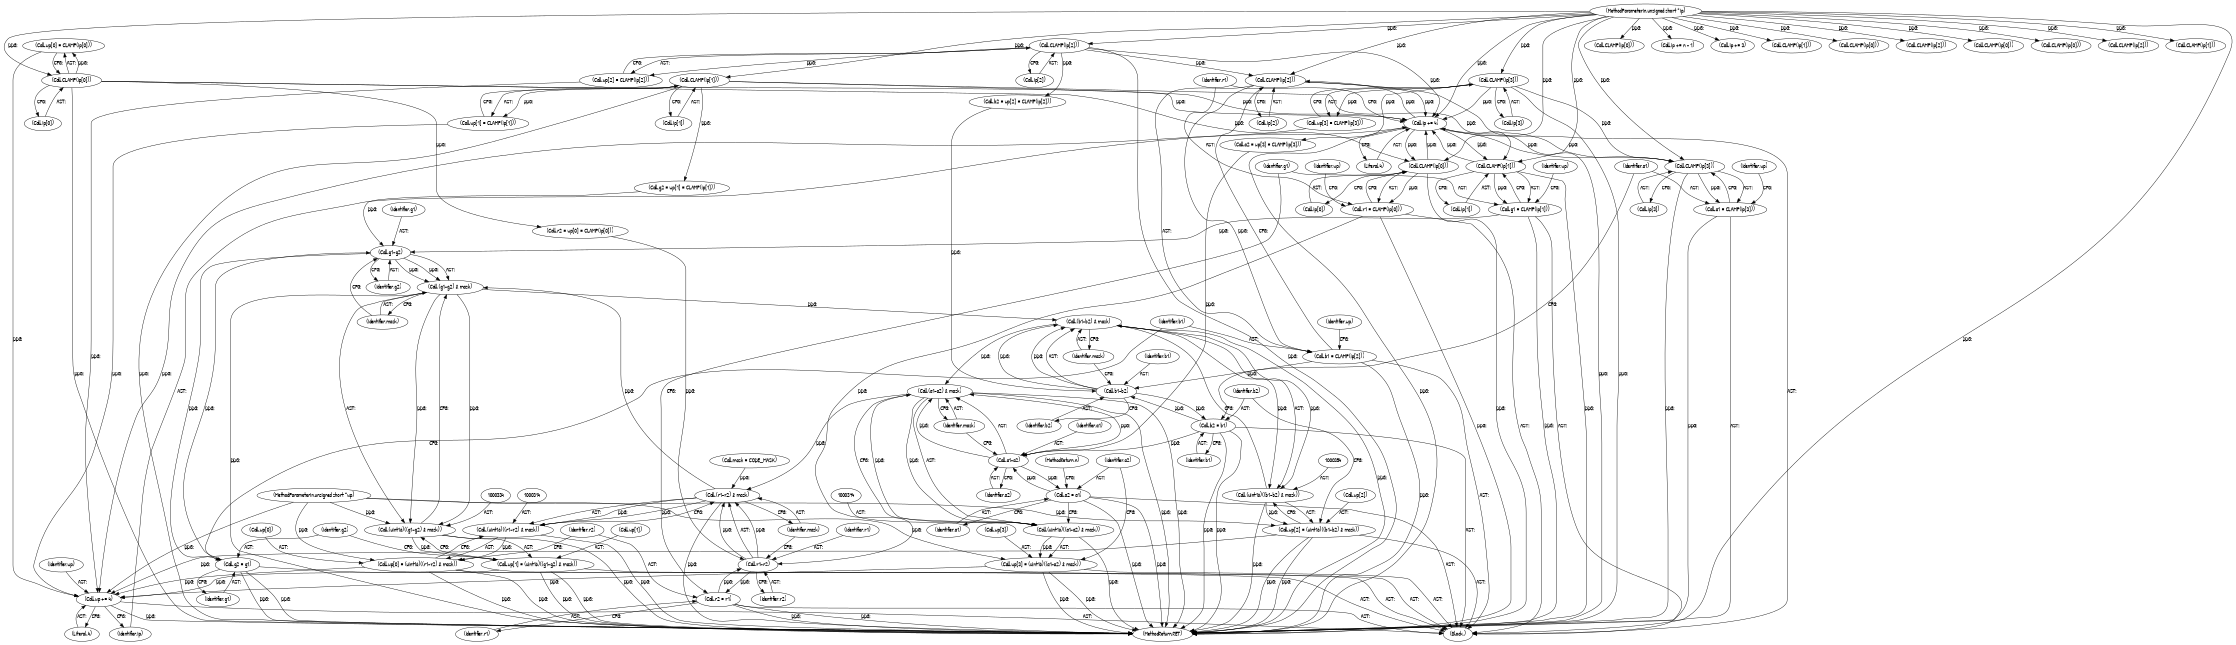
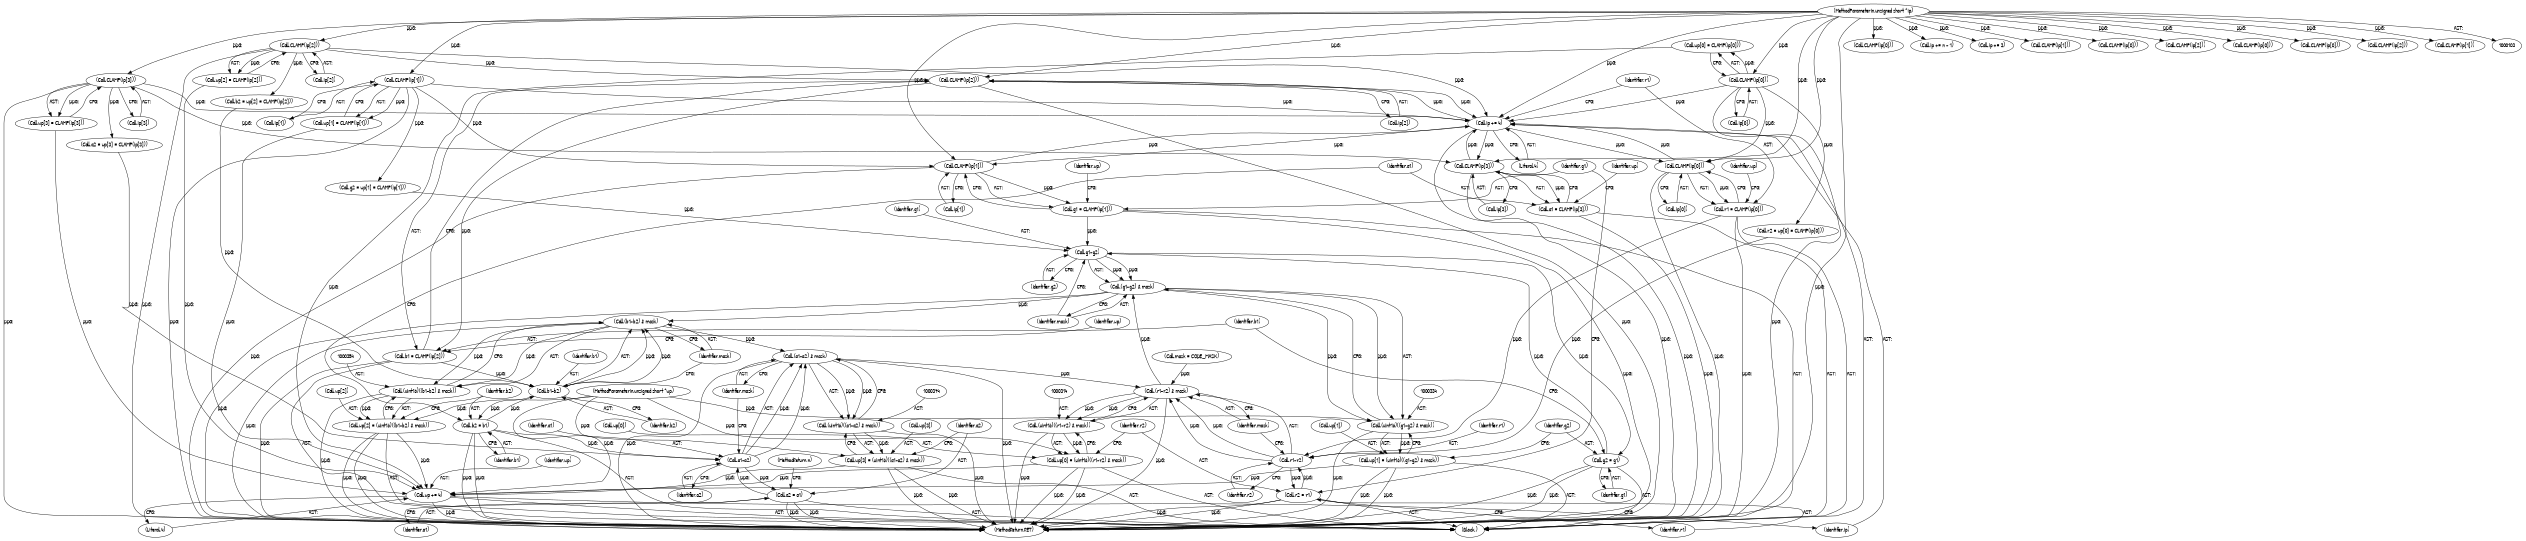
  digraph {
    fontname="Patrick Hand"
    node [fontname="Patrick Hand"]
    edge [fontname="Patrick Hand"]
    n1 [label="(Call,CLAMP(ip[2]))"]
    n2 [label="(Call,ip += 4)"]
    n3 [label="(Call,b1 = CLAMP(ip[2]))"]
    n4 [label="(Call,ip[2])"]
    n5 [label="(MethodReturn,RET)"]
    n6 [label="(Call,CLAMP(ip[1]))"]
    n7 [label="(Call,CLAMP(ip[0]))"]
    n8 [label="(Call,CLAMP(ip[3]))"]
    n9 [label="(Block,)"]
    n10 [label="(Literal,4)"]
    n11 [label="(Call,b1-b2)"]
    n12 [label="(Call,g1 = CLAMP(ip[1]))"]
    n13 [label="(Call,ip[1])"]
    n14 [label="(Call,r1 = CLAMP(ip[0]))"]
    n15 [label="(Call,ip[0])"]
    n16 [label="(Call,a1 = CLAMP(ip[3]))"]
    n17 [label="(Call,ip[3])"]
    n18 [label="(Call,g1-g2)"]
    n19 [label="(Call,CLAMP(ip[1]))"]
    n20 [label="(Call,wp[1] = CLAMP(ip[1]))"]
    n21 [label="(Call,g2 = wp[1] = CLAMP(ip[1]))"]
    n22 [label="(Call,ip[1])"]
    n23 [label="(Call,wp += 4)"]
    n24 [label="(MethodParameterIn,unsigned short *ip)"]
    n25 [label="(Call,CLAMP(ip[0]))"]
    n26 [label="(Call,CLAMP(ip[3]))"]
    n27 [label="(Call,CLAMP(ip[2]))"]
    n28 [label="(Call,CLAMP(ip[0]))"]
    n29 [label="(Call,ip += n - 1)"]
    n30 [label="(Call,ip += 3)"]
    n31 [label="(Call,CLAMP(ip[1]))"]
    n32 [label="(Call,CLAMP(ip[0]))"]
    n33 [label="(Call,CLAMP(ip[2]))"]
    n34 [label="(Call,CLAMP(ip[0]))"]
    n35 [label="(Call,CLAMP(ip[0]))"]
    n36 [label="(Call,CLAMP(ip[2]))"]
    n37 [label="(Call,CLAMP(ip[1]))"]
+   1000103
    n39 [label="(Call,wp[0] = CLAMP(ip[0]))"]
    n40 [label="(Call,ip[0])"]
    n41 [label="(Call,r2 = wp[0] = CLAMP(ip[0]))"]
    n42 [label="(Call,ip[3])"]
    n43 [label="(Call,a2 = wp[3] = CLAMP(ip[3]))"]
    n44 [label="(Call,wp[3] = CLAMP(ip[3]))"]
    n45 [label="(Call,ip[2])"]
    n46 [label="(Call,wp[2] = CLAMP(ip[2]))"]
    n47 [label="(Call,b2 = wp[2] = CLAMP(ip[2]))"]
    n48 [label="(Call,r1-r2)"]
    n49 [label="(Call,a1-a2)"]
    n50 [label="(Call,(r1-r2) & mask)"]
    n51 [label="(Call,r2 = r1)"]
    n52 [label="(Identifier,r2)"]
    n53 [label="(Call,(uint16)((r1-r2) & mask))"]
    n54 [label="(Call,(g1-g2) & mask)"]
    n55 [label="(Identifier,mask)"]
    n56 [label="(Identifier,r1)"]
    n57 [label="(Call,wp[0] = (uint16)((r1-r2) & mask))"]
    n58 [label="(Call,(uint16)((g1-g2) & mask))"]
    n59 [label="(Call,(b1-b2) & mask)"]
    n60 [label="(Identifier,mask)"]
    n61 [label="(Literal,4)"]
    n62 [label="(Identifier,ip)"]
    n63 [label="(Call,wp[1] = (uint16)((g1-g2) & mask))"]
    n64 [label="(Call,(uint16)((b1-b2) & mask))"]
    n65 [label="(Call,(a1-a2) & mask)"]
    n66 [label="(Identifier,mask)"]
    n67 [label="(Call,wp[2] = (uint16)((b1-b2) & mask))"]
    n68 [label="(Call,(uint16)((a1-a2) & mask))"]
    n69 [label="(Identifier,mask)"]
    n70 [label="(Call,wp[3] = (uint16)((a1-a2) & mask))"]
    n71 [label="(Call,g2 = g1)"]
    n72 [label="(Identifier,g2)"]
    n73 [label="(Identifier,g1)"]
    n74 [label="(Call,b2 = b1)"]
    n75 [label="(Identifier,b2)"]
    n76 [label="(Identifier,b1)"]
    n77 [label="(Call,a2 = a1)"]
    n78 [label="(Identifier,a2)"]
    n79 [label="(Identifier,a1)"]
    n80 [label="(Identifier,wp)"]
    n81 [label="(Identifier,a2)"]
    n82 [label="(Identifier,b1)"]
    n83 [label="(Identifier,r1)"]
    n84 [label="(Identifier,r2)"]
    n85 [label="(Identifier,wp)"]
    n86 [label="(Identifier,wp)"]
    n87 [label="(MethodReturn,n)"]
    n88 [label="(Call,mask = CODE_MASK)"]
    n89 [label="(Identifier,g2)"]
    n90 [label="(Identifier,b2)"]
    n91 [label="(Call,wp[0])"]
    n92 [label="(Identifier,wp)"]
    n93 [label="(Call,wp[3])"]
    n94 [label="(Call,wp[1])"]
    n95 [label="(Identifier,g1)"]
    n96 [label="(MethodParameterIn,unsigned short *wp)"]
    n97 [label="(Identifier,r1)"]
    n98 [label="(Identifier,g1)"]
    n99 [label="(Identifier,a1)"]
    n100 [label="(Identifier,wp)"]
    n101 [label="(Identifier,a1)"]
    n102 [label="(Call,wp[2])"]
    n103 [label="(Identifier,b1)"]
    1000314
    1000334
    1000354
    1000374
    n1 -> n2 [label="DDG: "]
    n1 -> n3 [label="AST: "]
    n1 -> n3 [label="DDG: "]
    n1 -> n4 [label="CFG: "]
    n1 -> n5 [label="DDG: "]
    n2 -> n1 [label="DDG: "]
    n2 -> n5 [label="DDG: "]
    n2 -> n6 [label="DDG: "]
    n2 -> n7 [label="DDG: "]
    n2 -> n8 [label="DDG: "]
    n2 -> n9 [label="AST: "]
    n2 -> n10 [label="CFG: "]
    n3 -> n1 [label="CFG: "]
    n3 -> n5 [label="DDG: "]
    n3 -> n9 [label="AST: "]
    n3 -> n11 [label="DDG: "]
    n4 -> n1 [label="AST: "]
    n6 -> n2 [label="DDG: "]
    n6 -> n5 [label="DDG: "]
    n6 -> n12 [label="AST: "]
    n6 -> n12 [label="DDG: "]
    n6 -> n13 [label="CFG: "]
    n7 -> n2 [label="DDG: "]
    n7 -> n5 [label="DDG: "]
    n7 -> n14 [label="AST: "]
    n7 -> n14 [label="DDG: "]
    n7 -> n15 [label="CFG: "]
    n8 -> n2 [label="DDG: "]
    n8 -> n5 [label="DDG: "]
    n8 -> n16 [label="AST: "]
    n8 -> n16 [label="DDG: "]
    n8 -> n17 [label="CFG: "]
    n10 -> n2 [label="AST: "]
    n11 -> n59 [label="AST: "]
    n11 -> n59 [label="DDG: "]
    n11 -> n59 [label="DDG: "]
    n11 -> n74 [label="DDG: "]
    n11 -> n75 [label="CFG: "]
    n12 -> n5 [label="DDG: "]
    n12 -> n6 [label="CFG: "]
    n12 -> n9 [label="AST: "]
    n12 -> n18 [label="DDG: "]
    n13 -> n6 [label="AST: "]
    n14 -> n5 [label="DDG: "]
    n14 -> n7 [label="CFG: "]
    n14 -> n9 [label="AST: "]
    n14 -> n48 [label="DDG: "]
    n15 -> n7 [label="AST: "]
    n16 -> n5 [label="DDG: "]
    n16 -> n8 [label="CFG: "]
    n16 -> n9 [label="AST: "]
    n17 -> n8 [label="AST: "]
    n18 -> n54 [label="AST: "]
    n18 -> n54 [label="DDG: "]
    n18 -> n54 [label="DDG: "]
    n18 -> n71 [label="DDG: "]
    n18 -> n72 [label="CFG: "]
    n19 -> n2 [label="DDG: "]
    n19 -> n5 [label="DDG: "]
    n19 -> n6 [label="DDG: "]
    n19 -> n20 [label="AST: "]
    n19 -> n20 [label="DDG: "]
    n19 -> n21 [label="DDG: "]
    n19 -> n22 [label="CFG: "]
    n20 -> n19 [label="CFG: "]
    n20 -> n23 [label="DDG: "]
    n21 -> n18 [label="DDG: "]
    n22 -> n19 [label="AST: "]
    n23 -> n5 [label="DDG: "]
    n23 -> n9 [label="AST: "]
    n23 -> n61 [label="CFG: "]
    n23 -> n62 [label="CFG: "]
    n24 -> n1 [label="DDG: "]
    n24 -> n2 [label="DDG: "]
    n24 -> n5 [label="DDG: "]
    n24 -> n6 [label="DDG: "]
    n24 -> n7 [label="DDG: "]
    n24 -> n8 [label="DDG: "]
    n24 -> n19 [label="DDG: "]
    n24 -> n25 [label="DDG: "]
    n24 -> n26 [label="DDG: "]
    n24 -> n27 [label="DDG: "]
    n24 -> n28 [label="DDG: "]
    n24 -> n29 [label="DDG: "]
    n24 -> n30 [label="DDG: "]
    n24 -> n31 [label="DDG: "]
    n24 -> n32 [label="DDG: "]
    n24 -> n33 [label="DDG: "]
    n24 -> n34 [label="DDG: "]
    n24 -> n35 [label="DDG: "]
    n24 -> n36 [label="DDG: "]
    n24 -> n37 [label="DDG: "]
+   n24 -> 1000103 [label="AST: "]
    n25 -> n2 [label="DDG: "]
    n25 -> n5 [label="DDG: "]
    n25 -> n7 [label="DDG: "]
    n25 -> n39 [label="AST: "]
    n25 -> n39 [label="DDG: "]
    n25 -> n40 [label="CFG: "]
    n25 -> n41 [label="DDG: "]
    n26 -> n2 [label="DDG: "]
    n26 -> n5 [label="DDG: "]
    n26 -> n8 [label="DDG: "]
    n26 -> n42 [label="CFG: "]
    n26 -> n43 [label="DDG: "]
    n26 -> n44 [label="AST: "]
    n26 -> n44 [label="DDG: "]
    n27 -> n1 [label="DDG: "]
    n27 -> n2 [label="DDG: "]
    n27 -> n5 [label="DDG: "]
    n27 -> n45 [label="CFG: "]
    n27 -> n46 [label="AST: "]
    n27 -> n46 [label="DDG: "]
    n27 -> n47 [label="DDG: "]
    n39 -> n23 [label="DDG: "]
    n39 -> n25 [label="CFG: "]
    n40 -> n25 [label="AST: "]
    n41 -> n48 [label="DDG: "]
    n42 -> n26 [label="AST: "]
    n43 -> n49 [label="DDG: "]
    n44 -> n23 [label="DDG: "]
    n44 -> n26 [label="CFG: "]
    n45 -> n27 [label="AST: "]
    n46 -> n23 [label="DDG: "]
    n46 -> n27 [label="CFG: "]
    n47 -> n11 [label="DDG: "]
    n48 -> n50 [label="AST: "]
    n48 -> n50 [label="DDG: "]
    n48 -> n50 [label="DDG: "]
    n48 -> n51 [label="DDG: "]
    n48 -> n52 [label="CFG: "]
    n49 -> n65 [label="AST: "]
    n49 -> n65 [label="DDG: "]
    n49 -> n65 [label="DDG: "]
    n49 -> n77 [label="DDG: "]
    n49 -> n78 [label="CFG: "]
    n50 -> n5 [label="DDG: "]
    n50 -> n53 [label="AST: "]
    n50 -> n53 [label="DDG: "]
    n50 -> n53 [label="DDG: "]
    n50 -> n54 [label="DDG: "]
    n50 -> n55 [label="CFG: "]
    n51 -> n5 [label="DDG: "]
    n51 -> n5 [label="DDG: "]
    n51 -> n9 [label="AST: "]
    n51 -> n48 [label="DDG: "]
    n51 -> n56 [label="CFG: "]
    n52 -> n48 [label="AST: "]
    n53 -> n5 [label="DDG: "]
    n53 -> n50 [label="CFG: "]
    n53 -> n57 [label="AST: "]
    n53 -> n57 [label="DDG: "]
    n54 -> n5 [label="DDG: "]
    n54 -> n58 [label="AST: "]
    n54 -> n58 [label="DDG: "]
    n54 -> n58 [label="DDG: "]
    n54 -> n59 [label="DDG: "]
    n54 -> n60 [label="CFG: "]
    n55 -> n48 [label="CFG: "]
    n55 -> n50 [label="AST: "]
    n56 -> n51 [label="AST: "]
    n57 -> n5 [label="DDG: "]
    n57 -> n5 [label="DDG: "]
    n57 -> n9 [label="AST: "]
    n57 -> n23 [label="DDG: "]
    n57 -> n53 [label="CFG: "]
    n58 -> n5 [label="DDG: "]
    n58 -> n54 [label="CFG: "]
    n58 -> n63 [label="AST: "]
    n58 -> n63 [label="DDG: "]
    n59 -> n5 [label="DDG: "]
    n59 -> n64 [label="AST: "]
    n59 -> n64 [label="DDG: "]
    n59 -> n64 [label="DDG: "]
    n59 -> n65 [label="DDG: "]
    n59 -> n66 [label="CFG: "]
    n60 -> n18 [label="CFG: "]
    n60 -> n54 [label="AST: "]
    n61 -> n23 [label="AST: "]
    n62 -> n2 [label="AST: "]
    n63 -> n5 [label="DDG: "]
    n63 -> n5 [label="DDG: "]
    n63 -> n9 [label="AST: "]
    n63 -> n23 [label="DDG: "]
    n63 -> n58 [label="CFG: "]
    n64 -> n5 [label="DDG: "]
    n64 -> n59 [label="CFG: "]
    n64 -> n67 [label="AST: "]
    n64 -> n67 [label="DDG: "]
    n65 -> n5 [label="DDG: "]
    n65 -> n5 [label="DDG: "]
    n65 -> n50 [label="DDG: "]
    n65 -> n68 [label="AST: "]
    n65 -> n68 [label="DDG: "]
    n65 -> n68 [label="DDG: "]
    n65 -> n69 [label="CFG: "]
    n66 -> n11 [label="CFG: "]
    n66 -> n59 [label="AST: "]
    n67 -> n5 [label="DDG: "]
    n67 -> n5 [label="DDG: "]
    n67 -> n9 [label="AST: "]
    n67 -> n23 [label="DDG: "]
    n67 -> n64 [label="CFG: "]
    n68 -> n5 [label="DDG: "]
    n68 -> n65 [label="CFG: "]
    n68 -> n70 [label="AST: "]
    n68 -> n70 [label="DDG: "]
    n69 -> n49 [label="CFG: "]
    n69 -> n65 [label="AST: "]
    n70 -> n5 [label="DDG: "]
    n70 -> n5 [label="DDG: "]
    n70 -> n9 [label="AST: "]
    n70 -> n23 [label="DDG: "]
-   n77 -> n68 [label="CFG: "]
+   n70 -> n68 [label="CFG: "]
    n71 -> n5 [label="DDG: "]
    n71 -> n5 [label="DDG: "]
    n71 -> n9 [label="AST: "]
    n71 -> n18 [label="DDG: "]
    n71 -> n73 [label="CFG: "]
    n72 -> n18 [label="AST: "]
    n73 -> n71 [label="AST: "]
    n74 -> n5 [label="DDG: "]
    n74 -> n5 [label="DDG: "]
    n74 -> n9 [label="AST: "]
    n74 -> n11 [label="DDG: "]
    n74 -> n49 [label="DDG: "]
    n74 -> n76 [label="CFG: "]
    n75 -> n11 [label="AST: "]
    n76 -> n74 [label="AST: "]
    n77 -> n5 [label="DDG: "]
    n77 -> n5 [label="DDG: "]
    n77 -> n9 [label="AST: "]
    n77 -> n49 [label="DDG: "]
    n77 -> n79 [label="CFG: "]
    n78 -> n49 [label="AST: "]
    n79 -> n77 [label="AST: "]
    n80 -> n14 [label="CFG: "]
    n81 -> n70 [label="CFG: "]
    n81 -> n77 [label="AST: "]
    n82 -> n3 [label="AST: "]
    n82 -> n71 [label="CFG: "]
    n83 -> n2 [label="CFG: "]
    n83 -> n14 [label="AST: "]
    n84 -> n51 [label="AST: "]
    n84 -> n57 [label="CFG: "]
    n85 -> n12 [label="CFG: "]
    n86 -> n16 [label="CFG: "]
    n87 -> n77 [label="CFG: "]
    n88 -> n50 [label="DDG: "]
    n89 -> n63 [label="CFG: "]
    n89 -> n71 [label="AST: "]
    n90 -> n67 [label="CFG: "]
    n90 -> n74 [label="AST: "]
    n91 -> n57 [label="AST: "]
    n92 -> n3 [label="CFG: "]
    n93 -> n70 [label="AST: "]
    n94 -> n63 [label="AST: "]
    n95 -> n18 [label="AST: "]
    n96 -> n23 [label="DDG: "]
    n96 -> n57 [label="DDG: "]
    n96 -> n58 [label="DDG: "]
    n96 -> n67 [label="DDG: "]
    n96 -> n70 [label="DDG: "]
    n97 -> n48 [label="AST: "]
    n98 -> n12 [label="AST: "]
    n98 -> n51 [label="CFG: "]
    n99 -> n16 [label="AST: "]
    n99 -> n74 [label="CFG: "]
    n100 -> n23 [label="AST: "]
    n101 -> n49 [label="AST: "]
    n102 -> n67 [label="AST: "]
    n103 -> n11 [label="AST: "]
    1000314 -> n53 [label="AST: "]
    1000334 -> n58 [label="AST: "]
    1000354 -> n64 [label="AST: "]
    1000374 -> n68 [label="AST: "]
  }
